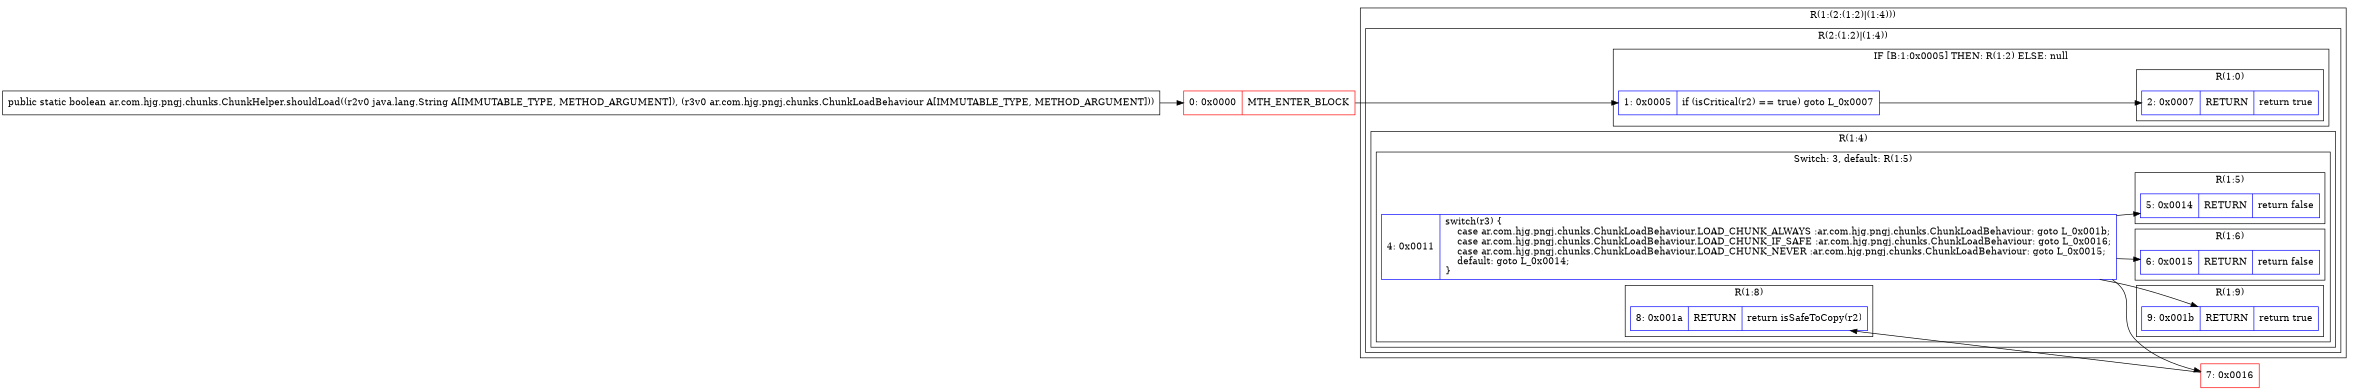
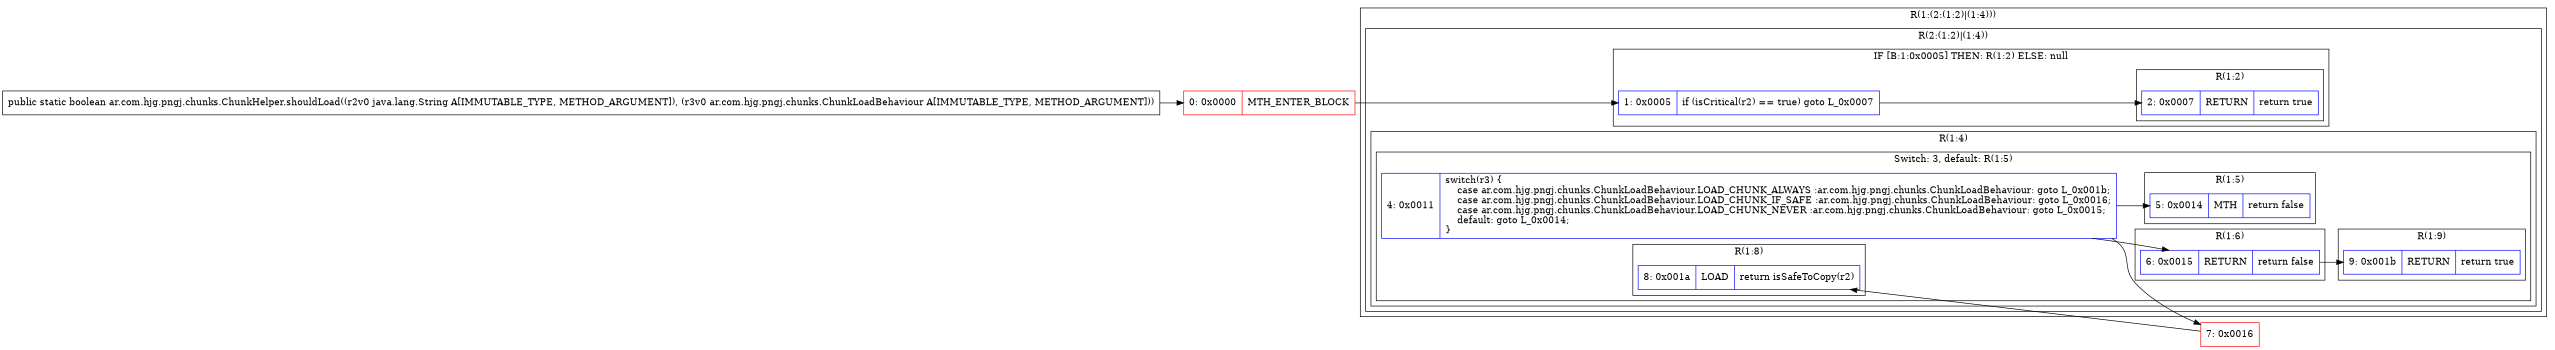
  digraph {
    rankdir=LR
    node [color=blue shape=record]
    n1 [label="{2\:\ 0x0007|RETURN\l|return true\l}"]
    n2 [label="{1\:\ 0x0005|if (isCritical(r2) == true) goto L_0x0007\l}"]
    n3 [label="{9\:\ 0x001b|RETURN\l|return true\l}"]
-   n4 [label="{8\:\ 0x001a|RETURN\l|return isSafeToCopy(r2)\l}"]
+   n4 [label="{8\:\ 0x001a|LOAD\l|return isSafeToCopy(r2)\l}"]
    n5 [label="{6\:\ 0x0015|RETURN\l|return false\l}"]
-   n6 [label="{5\:\ 0x0014|RETURN\l|return false\l}"]
+   n6 [label="{5\:\ 0x0014|MTH\l|return false\l}"]
    n7 [label="{4\:\ 0x0011|switch(r3) \{\l    case ar.com.hjg.pngj.chunks.ChunkLoadBehaviour.LOAD_CHUNK_ALWAYS :ar.com.hjg.pngj.chunks.ChunkLoadBehaviour: goto L_0x001b;\l    case ar.com.hjg.pngj.chunks.ChunkLoadBehaviour.LOAD_CHUNK_IF_SAFE :ar.com.hjg.pngj.chunks.ChunkLoadBehaviour: goto L_0x0016;\l    case ar.com.hjg.pngj.chunks.ChunkLoadBehaviour.LOAD_CHUNK_NEVER :ar.com.hjg.pngj.chunks.ChunkLoadBehaviour: goto L_0x0015;\l    default: goto L_0x0014;\l\}\l}"]
    n8 [color=red label="{7\:\ 0x0016}"]
    n9 [color=red label="{0\:\ 0x0000|MTH_ENTER_BLOCK\l}"]
    n10 [label="{public static boolean ar.com.hjg.pngj.chunks.ChunkHelper.shouldLoad((r2v0 java.lang.String A[IMMUTABLE_TYPE, METHOD_ARGUMENT]), (r3v0 ar.com.hjg.pngj.chunks.ChunkLoadBehaviour A[IMMUTABLE_TYPE, METHOD_ARGUMENT])) }" color=""]
    subgraph cluster_1 {
      label="R(1:(2:(1:2)|(1:4)))"
      subgraph cluster_2 {
        label="R(2:(1:2)|(1:4))"
        subgraph cluster_3 {
          label="IF [B:1:0x0005] THEN: R(1:2) ELSE: null"
          n2
          subgraph cluster_4 {
-           label="R(1:0)"
+           label="R(1:2)"
            n1
          }
        }
        subgraph cluster_5 {
          label="R(1:4)"
          subgraph cluster_6 {
            label="Switch: 3, default: R(1:5)"
            n7
            subgraph cluster_7 {
              label="R(1:9)"
              n3
            }
            subgraph cluster_8 {
              label="R(1:8)"
              n4
            }
            subgraph cluster_9 {
              label="R(1:6)"
              n5
            }
            subgraph cluster_10 {
              label="R(1:5)"
              n6
            }
          }
        }
      }
    }
    n2 -> n1
-   n7 -> n3
+   n5 -> n3
    n7 -> n5
    n7 -> n6
    n7 -> n8
    n8 -> n4
    n9 -> n2
    n10 -> n9
  }
